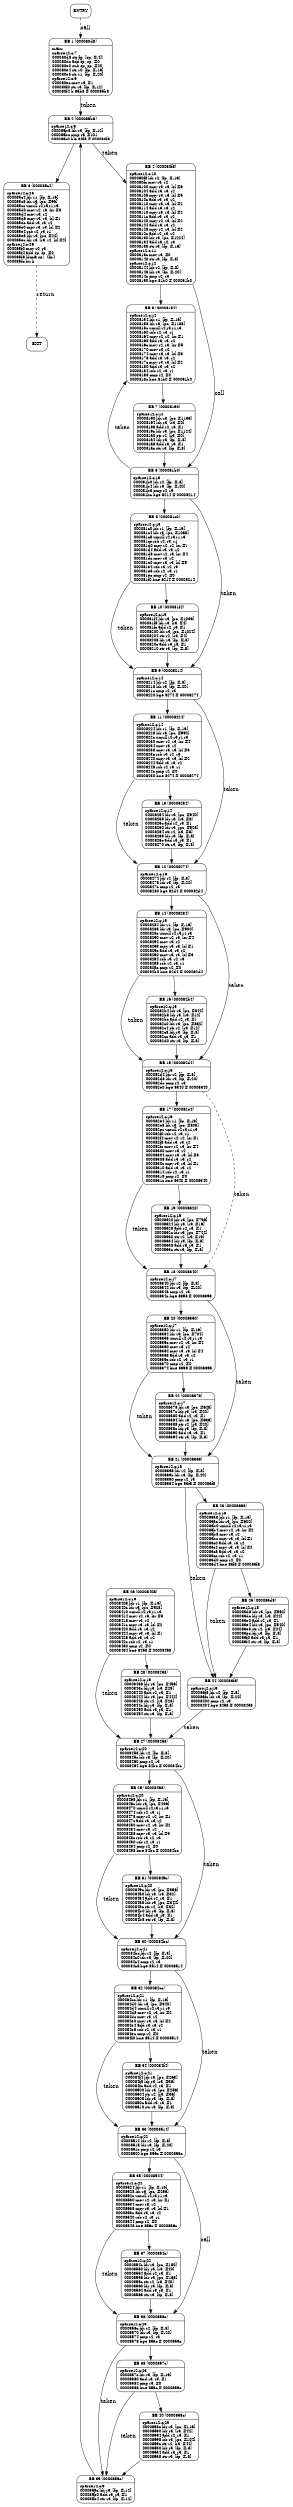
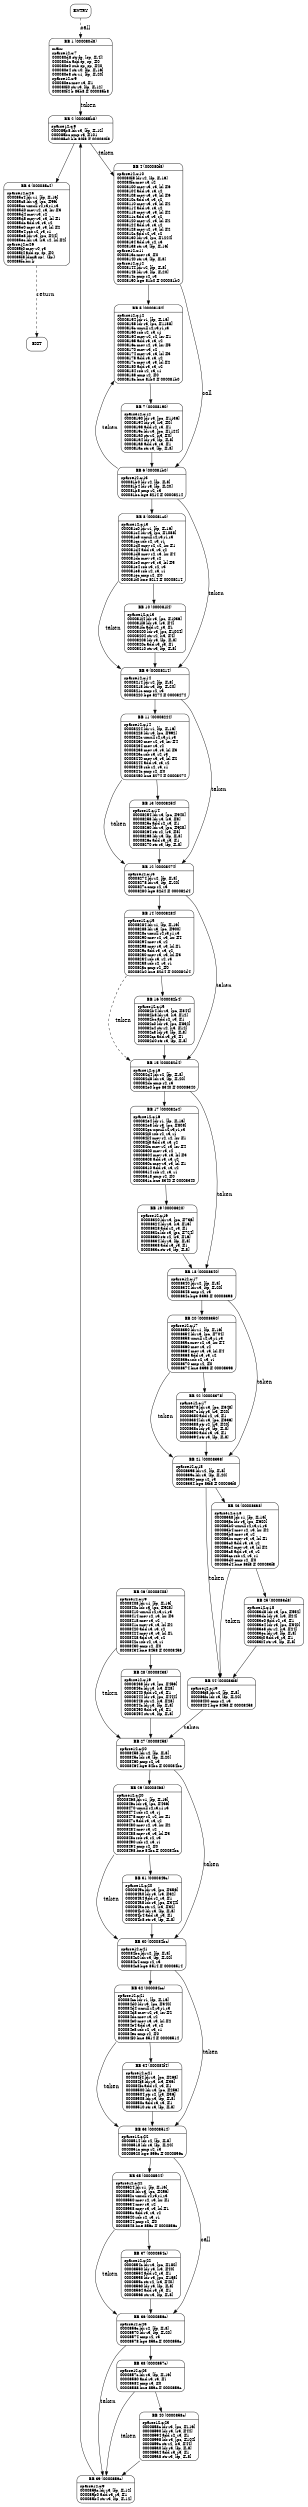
  digraph {
    node [fontsize=10 labeljust=l shape=Mrecord]
    edge [weight=4]
    n1 [label=ENTRY]
    n2 [label="{BB 1 (000080d8) | main:\lsparse12.c:7\l000080d8    str fp, [sp, #-4]!\l000080dc    add fp, sp, #0\l000080e0    sub sp, sp, #20\l000080e4    str r0, [fp, #-16]\l000080e8    str r1, [fp, #-20]\lsparse12.c:9\l000080ec    mov r3, #1\l000080f0    str r3, [fp, #-12]\l000080f4    b 85b8    # 000085b8\l }"]
    n3 [label="{BB 2 (000085b8) | sparse12.c:9\l000085b8    ldr r3, [fp, #-12]\l000085bc    cmp r3, #101\l000085c0    ble 80f8    # 000080f8\l }"]
    n4 [label="{BB 3 (000085c4) | sparse12.c:25\l000085c4    ldr r1, [fp, #-16]\l000085c8    ldr r3, [pc, #96]\l000085cc    umull r2,r3,r1,r3\l000085d0    mov r2, r3, lsr #3\l000085d4    mov r3, r2\l000085d8    mov r3, r3, lsl #1\l000085dc    add r3, r3, r2\l000085e0    mov r3, r3, lsl #2\l000085e4    rsb r2, r3, r1\l000085e8    ldr r3, [pc, #24]\l000085ec    ldr r3, [r3, r2, lsl #2]\lsparse12.c:26\l000085f0    mov r0, r3\l000085f4    add sp, fp, #0\l000085f8    ldmia sp!, \{fp\}\l000085fc    bx lr\l }"]
    n5 [label="{BB 4 (000080f8) | sparse12.c:10\l000080f8    ldr r2, [fp, #-16]\l000080fc    mov r3, r2\l00008100    mov r3, r3, lsl #6\l00008104    add r3, r3, r2\l00008108    mov r3, r3, lsl #6\l0000810c    add r3, r3, r2\l00008110    mov r3, r3, lsl #2\l00008114    add r3, r3, r2\l00008118    mov r3, r3, lsl #2\l0000811c    add r3, r3, r2\l00008120    mov r2, r3, lsl #2\l00008124    add r3, r3, r2\l00008128    mov r2, r3, lsl #2\l0000812c    add r2, r3, r2\l00008130    ldr r3, [pc, #1224]\l00008134    add r3, r2, r3\l00008138    str r3, [fp, #-16]\lsparse12.c:11\l0000813c    mov r3, #0\l00008140    str r3, [fp, #-8]\lsparse12.c:12\l00008144    ldr r2, [fp, #-8]\l00008148    ldr r3, [fp, #-20]\l0000814c    cmp r2, r3\l00008150    bge 81b0    # 000081b0\l }"]
    n6 [label=EXIT]
    n7 [label="{BB 5 (00008154) | sparse12.c:12\l00008154    ldr r1, [fp, #-16]\l00008158    ldr r3, [pc, #1188]\l0000815c    umull r2,r3,r1,r3\l00008160    rsb r2, r3, r1\l00008164    mov r2, r2, lsr #1\l00008168    add r3, r3, r2\l0000816c    mov r2, r3, lsr #5\l00008170    mov r3, r2\l00008174    mov r3, r3, lsl #3\l00008178    add r3, r3, r2\l0000817c    mov r3, r3, lsl #2\l00008180    add r3, r3, r2\l00008184    rsb r2, r3, r1\l00008188    cmp r2, #0\l0000818c    bne 81b0    # 000081b0\l }"]
    n8 [label="{BB 6 (000081b0) | sparse12.c:13\l000081b0    ldr r2, [fp, #-8]\l000081b4    ldr r3, [fp, #-20]\l000081b8    cmp r2, r3\l000081bc    bge 8214    # 00008214\l }"]
    n9 [label="{BB 7 (00008190) | sparse12.c:12\l00008190    ldr r3, [pc, #1136]\l00008194    ldr r3, [r3, #0]\l00008198    add r2, r3, #1\l0000819c    ldr r3, [pc, #1124]\l000081a0    str r2, [r3, #0]\l000081a4    ldr r3, [fp, #-8]\l000081a8    add r3, r3, #1\l000081ac    str r3, [fp, #-8]\l }"]
    n10 [label="{BB 8 (000081c0) | sparse12.c:13\l000081c0    ldr r1, [fp, #-16]\l000081c4    ldr r3, [pc, #1088]\l000081c8    umull r2,r3,r1,r3\l000081cc    rsb r2, r3, r1\l000081d0    mov r2, r2, lsr #1\l000081d4    add r3, r3, r2\l000081d8    mov r2, r3, lsr #4\l000081dc    mov r3, r2\l000081e0    mov r3, r3, lsl #5\l000081e4    rsb r3, r2, r3\l000081e8    rsb r2, r3, r1\l000081ec    cmp r2, #0\l000081f0    bne 8214    # 00008214\l }"]
    n11 [label="{BB 9 (00008214) | sparse12.c:14\l00008214    ldr r2, [fp, #-8]\l00008218    ldr r3, [fp, #-20]\l0000821c    cmp r2, r3\l00008220    bge 8274    # 00008274\l }"]
    n12 [label="{BB 10 (000081f4) | sparse12.c:13\l000081f4    ldr r3, [pc, #1036]\l000081f8    ldr r3, [r3, #4]\l000081fc    add r2, r3, #1\l00008200    ldr r3, [pc, #1024]\l00008204    str r2, [r3, #4]\l00008208    ldr r3, [fp, #-8]\l0000820c    add r3, r3, #1\l00008210    str r3, [fp, #-8]\l }"]
    n13 [label="{BB 11 (00008224) | sparse12.c:14\l00008224    ldr r1, [fp, #-16]\l00008228    ldr r3, [pc, #992]\l0000822c    umull r2,r3,r1,r3\l00008230    mov r2, r3, lsr #4\l00008234    mov r3, r2\l00008238    mov r3, r3, lsl #3\l0000823c    rsb r3, r2, r3\l00008240    mov r3, r3, lsl #2\l00008244    add r3, r3, r2\l00008248    rsb r2, r3, r1\l0000824c    cmp r2, #0\l00008250    bne 8274    # 00008274\l }"]
    n14 [label="{BB 12 (00008274) | sparse12.c:15\l00008274    ldr r2, [fp, #-8]\l00008278    ldr r3, [fp, #-20]\l0000827c    cmp r2, r3\l00008280    bge 82d4    # 000082d4\l }"]
    n15 [label="{BB 13 (00008254) | sparse12.c:14\l00008254    ldr r3, [pc, #940]\l00008258    ldr r3, [r3, #8]\l0000825c    add r2, r3, #1\l00008260    ldr r3, [pc, #928]\l00008264    str r2, [r3, #8]\l00008268    ldr r3, [fp, #-8]\l0000826c    add r3, r3, #1\l00008270    str r3, [fp, #-8]\l }"]
    n16 [label="{BB 14 (00008284) | sparse12.c:15\l00008284    ldr r1, [fp, #-16]\l00008288    ldr r3, [pc, #900]\l0000828c    umull r2,r3,r1,r3\l00008290    mov r2, r3, lsr #4\l00008294    mov r3, r2\l00008298    mov r3, r3, lsl #1\l0000829c    add r3, r3, r2\l000082a0    mov r3, r3, lsl #3\l000082a4    rsb r3, r2, r3\l000082a8    rsb r2, r3, r1\l000082ac    cmp r2, #0\l000082b0    bne 82d4    # 000082d4\l }"]
    n17 [label="{BB 15 (000082d4) | sparse12.c:16\l000082d4    ldr r2, [fp, #-8]\l000082d8    ldr r3, [fp, #-20]\l000082dc    cmp r2, r3\l000082e0    bge 8340    # 00008340\l }"]
    n18 [label="{BB 16 (000082b4) | sparse12.c:15\l000082b4    ldr r3, [pc, #844]\l000082b8    ldr r3, [r3, #12]\l000082bc    add r2, r3, #1\l000082c0    ldr r3, [pc, #832]\l000082c4    str r2, [r3, #12]\l000082c8    ldr r3, [fp, #-8]\l000082cc    add r3, r3, #1\l000082d0    str r3, [fp, #-8]\l }"]
    n19 [label="{BB 17 (000082e4) | sparse12.c:16\l000082e4    ldr r1, [fp, #-16]\l000082e8    ldr r3, [pc, #808]\l000082ec    umull r2,r3,r1,r3\l000082f0    rsb r2, r3, r1\l000082f4    mov r2, r2, lsr #1\l000082f8    add r3, r3, r2\l000082fc    mov r2, r3, lsr #4\l00008300    mov r3, r2\l00008304    mov r3, r3, lsl #3\l00008308    add r3, r3, r2\l0000830c    mov r3, r3, lsl #1\l00008310    add r3, r3, r2\l00008314    rsb r2, r3, r1\l00008318    cmp r2, #0\l0000831c    bne 8340    # 00008340\l }"]
    n20 [label="{BB 18 (00008340) | sparse12.c:17\l00008340    ldr r2, [fp, #-8]\l00008344    ldr r3, [fp, #-20]\l00008348    cmp r2, r3\l0000834c    bge 8398    # 00008398\l }"]
    n21 [label="{BB 19 (00008320) | sparse12.c:16\l00008320    ldr r3, [pc, #736]\l00008324    ldr r3, [r3, #16]\l00008328    add r2, r3, #1\l0000832c    ldr r3, [pc, #724]\l00008330    str r2, [r3, #16]\l00008334    ldr r3, [fp, #-8]\l00008338    add r3, r3, #1\l0000833c    str r3, [fp, #-8]\l }"]
    n22 [label="{BB 20 (00008350) | sparse12.c:17\l00008350    ldr r1, [fp, #-16]\l00008354    ldr r3, [pc, #704]\l00008358    umull r2,r3,r1,r3\l0000835c    mov r2, r3, lsr #4\l00008360    mov r3, r2\l00008364    mov r3, r3, lsl #4\l00008368    add r3, r3, r2\l0000836c    rsb r2, r3, r1\l00008370    cmp r2, #0\l00008374    bne 8398    # 00008398\l }"]
    n23 [label="{BB 21 (00008398) | sparse12.c:18\l00008398    ldr r2, [fp, #-8]\l0000839c    ldr r3, [fp, #-20]\l000083a0    cmp r2, r3\l000083a4    bge 83f8    # 000083f8\l }"]
    n24 [label="{BB 22 (00008378) | sparse12.c:17\l00008378    ldr r3, [pc, #648]\l0000837c    ldr r3, [r3, #20]\l00008380    add r2, r3, #1\l00008384    ldr r3, [pc, #636]\l00008388    str r2, [r3, #20]\l0000838c    ldr r3, [fp, #-8]\l00008390    add r3, r3, #1\l00008394    str r3, [fp, #-8]\l }"]
    n25 [label="{BB 23 (000083a8) | sparse12.c:18\l000083a8    ldr r1, [fp, #-16]\l000083ac    ldr r3, [pc, #620]\l000083b0    umull r2,r3,r1,r3\l000083b4    mov r2, r3, lsr #2\l000083b8    mov r3, r2\l000083bc    mov r3, r3, lsl #1\l000083c0    add r3, r3, r2\l000083c4    mov r3, r3, lsl #2\l000083c8    add r3, r3, r2\l000083cc    rsb r2, r3, r1\l000083d0    cmp r2, #0\l000083d4    bne 83f8    # 000083f8\l }"]
    n26 [label="{BB 24 (000083f8) | sparse12.c:19\l000083f8    ldr r2, [fp, #-8]\l000083fc    ldr r3, [fp, #-20]\l00008400    cmp r2, r3\l00008404    bge 8458    # 00008458\l }"]
    n27 [label="{BB 25 (000083d8) | sparse12.c:18\l000083d8    ldr r3, [pc, #552]\l000083dc    ldr r3, [r3, #24]\l000083e0    add r2, r3, #1\l000083e4    ldr r3, [pc, #540]\l000083e8    str r2, [r3, #24]\l000083ec    ldr r3, [fp, #-8]\l000083f0    add r3, r3, #1\l000083f4    str r3, [fp, #-8]\l }"]
    n28 [label="{BB 27 (00008458) | sparse12.c:20\l00008458    ldr r2, [fp, #-8]\l0000845c    ldr r3, [fp, #-20]\l00008460    cmp r2, r3\l00008464    bge 84bc    # 000084bc\l }"]
    n29 [label="{BB 26 (00008408) | sparse12.c:19\l00008408    ldr r1, [fp, #-16]\l0000840c    ldr r3, [pc, #528]\l00008410    umull r2,r3,r1,r3\l00008414    mov r2, r3, lsr #3\l00008418    mov r3, r2\l0000841c    mov r3, r3, lsl #2\l00008420    add r3, r3, r2\l00008424    mov r3, r3, lsl #1\l00008428    add r3, r3, r2\l0000842c    rsb r2, r3, r1\l00008430    cmp r2, #0\l00008434    bne 8458    # 00008458\l }"]
    n30 [label="{BB 28 (00008438) | sparse12.c:19\l00008438    ldr r3, [pc, #456]\l0000843c    ldr r3, [r3, #28]\l00008440    add r2, r3, #1\l00008444    ldr r3, [pc, #444]\l00008448    str r2, [r3, #28]\l0000844c    ldr r3, [fp, #-8]\l00008450    add r3, r3, #1\l00008454    str r3, [fp, #-8]\l }"]
    n31 [label="{BB 29 (00008468) | sparse12.c:20\l00008468    ldr r1, [fp, #-16]\l0000846c    ldr r3, [pc, #436]\l00008470    umull r2,r3,r1,r3\l00008474    rsb r2, r3, r1\l00008478    mov r2, r2, lsr #1\l0000847c    add r3, r3, r2\l00008480    mov r2, r3, lsr #2\l00008484    mov r3, r2\l00008488    mov r3, r3, lsl #3\l0000848c    rsb r3, r2, r3\l00008490    rsb r2, r3, r1\l00008494    cmp r2, #0\l00008498    bne 84bc    # 000084bc\l }"]
    n32 [label="{BB 30 (000084bc) | sparse12.c:21\l000084bc    ldr r2, [fp, #-8]\l000084c0    ldr r3, [fp, #-20]\l000084c4    cmp r2, r3\l000084c8    bge 8514    # 00008514\l }"]
    n33 [label="{BB 31 (0000849c) | sparse12.c:20\l0000849c    ldr r3, [pc, #356]\l000084a0    ldr r3, [r3, #32]\l000084a4    add r2, r3, #1\l000084a8    ldr r3, [pc, #344]\l000084ac    str r2, [r3, #32]\l000084b0    ldr r3, [fp, #-8]\l000084b4    add r3, r3, #1\l000084b8    str r3, [fp, #-8]\l }"]
    n34 [label="{BB 32 (000084cc) | sparse12.c:21\l000084cc    ldr r1, [fp, #-16]\l000084d0    ldr r3, [pc, #340]\l000084d4    umull r2,r3,r1,r3\l000084d8    mov r2, r3, lsr #2\l000084dc    mov r3, r2\l000084e0    mov r3, r3, lsl #2\l000084e4    add r3, r3, r2\l000084e8    rsb r2, r3, r1\l000084ec    cmp r2, #0\l000084f0    bne 8514    # 00008514\l }"]
    n35 [label="{BB 33 (00008514) | sparse12.c:22\l00008514    ldr r2, [fp, #-8]\l00008518    ldr r3, [fp, #-20]\l0000851c    cmp r2, r3\l00008520    bge 856c    # 0000856c\l }"]
    n36 [label="{BB 34 (000084f4) | sparse12.c:21\l000084f4    ldr r3, [pc, #268]\l000084f8    ldr r3, [r3, #36]\l000084fc    add r2, r3, #1\l00008500    ldr r3, [pc, #256]\l00008504    str r2, [r3, #36]\l00008508    ldr r3, [fp, #-8]\l0000850c    add r3, r3, #1\l00008510    str r3, [fp, #-8]\l }"]
    n37 [label="{BB 35 (00008524) | sparse12.c:22\l00008524    ldr r1, [fp, #-16]\l00008528    ldr r3, [pc, #256]\l0000852c    umull r2,r3,r1,r3\l00008530    mov r2, r3, lsr #1\l00008534    mov r3, r2\l00008538    mov r3, r3, lsl #1\l0000853c    add r3, r3, r2\l00008540    rsb r2, r3, r1\l00008544    cmp r2, #0\l00008548    bne 856c    # 0000856c\l }"]
    n38 [label="{BB 36 (0000856c) | sparse12.c:23\l0000856c    ldr r2, [fp, #-8]\l00008570    ldr r3, [fp, #-20]\l00008574    cmp r2, r3\l00008578    bge 85ac    # 000085ac\l }"]
    n39 [label="{BB 37 (0000854c) | sparse12.c:22\l0000854c    ldr r3, [pc, #180]\l00008550    ldr r3, [r3, #40]\l00008554    add r2, r3, #1\l00008558    ldr r3, [pc, #168]\l0000855c    str r2, [r3, #40]\l00008560    ldr r3, [fp, #-8]\l00008564    add r3, r3, #1\l00008568    str r3, [fp, #-8]\l }"]
    n40 [label="{BB 38 (0000857c) | sparse12.c:23\l0000857c    ldr r3, [fp, #-16]\l00008580    and r3, r3, #1\l00008584    cmp r3, #0\l00008588    bne 85ac    # 000085ac\l }"]
    n41 [label="{BB 39 (000085ac) | sparse12.c:9\l000085ac    ldr r3, [fp, #-12]\l000085b0    add r3, r3, #1\l000085b4    str r3, [fp, #-12]\l }"]
    n42 [label="{BB 40 (0000858c) | sparse12.c:23\l0000858c    ldr r3, [pc, #116]\l00008590    ldr r3, [r3, #44]\l00008594    add r2, r3, #1\l00008598    ldr r3, [pc, #104]\l0000859c    str r2, [r3, #44]\l000085a0    ldr r3, [fp, #-8]\l000085a4    add r3, r3, #1\l000085a8    str r3, [fp, #-8]\l }"]
    n1 -> n2 [label=call style=dashed weight=2]
    n2 -> n3 [label=taken weight=3]
    n3 -> n4
    n3 -> n5 [label=taken weight=3]
    n4 -> n6 [label=return style=dashed weight=2]
    n5 -> n7
    n5 -> n8 [label=call weight=3]
    n7 -> n9
    n8 -> n7 [label=taken weight=3]
    n8 -> n10
    n8 -> n11 [label=taken weight=3]
    n9 -> n8
    n10 -> n11 [label=taken weight=3]
    n10 -> n12
    n11 -> n13
    n11 -> n14 [label=taken weight=3]
    n12 -> n11
    n13 -> n14 [label=taken weight=3]
    n13 -> n15
    n14 -> n16
    n14 -> n17 [label=taken weight=3]
    n15 -> n14
-   n16 -> n17 [label=taken weight=3]
+   n16 -> n17 [label=taken weight=3 style=dashed]
    n16 -> n18
    n17 -> n19
-   n17 -> n20 [label=taken weight=3 style=dashed]
+   n17 -> n20 [label=taken weight=3]
    n18 -> n17
-   n19 -> n20 [label=taken weight=3]
    n19 -> n21
    n20 -> n22
    n20 -> n23 [label=taken weight=3]
    n21 -> n20
    n22 -> n23 [label=taken weight=3]
    n22 -> n24
    n23 -> n25
    n23 -> n26 [label=taken weight=3]
    n24 -> n23
    n25 -> n26 [label=taken weight=3]
    n25 -> n27
    n26 -> n28 [label=taken weight=3]
    n27 -> n26
    n28 -> n31
    n28 -> n32 [label=taken weight=3]
    n29 -> n28 [label=taken weight=3]
    n29 -> n30
    n30 -> n28
    n31 -> n32 [label=taken weight=3]
    n31 -> n33
    n32 -> n34
    n32 -> n35 [label=taken weight=3]
    n33 -> n32
    n34 -> n35 [label=taken weight=3]
    n34 -> n36
    n35 -> n37
    n35 -> n38 [label=call weight=3]
    n36 -> n35
    n37 -> n38 [label=taken weight=3]
    n37 -> n39
    n38 -> n40
    n38 -> n41 [label=taken weight=3]
    n39 -> n38
    n40 -> n41 [label=taken weight=3]
    n40 -> n42
    n41 -> n3
    n42 -> n41
  }
